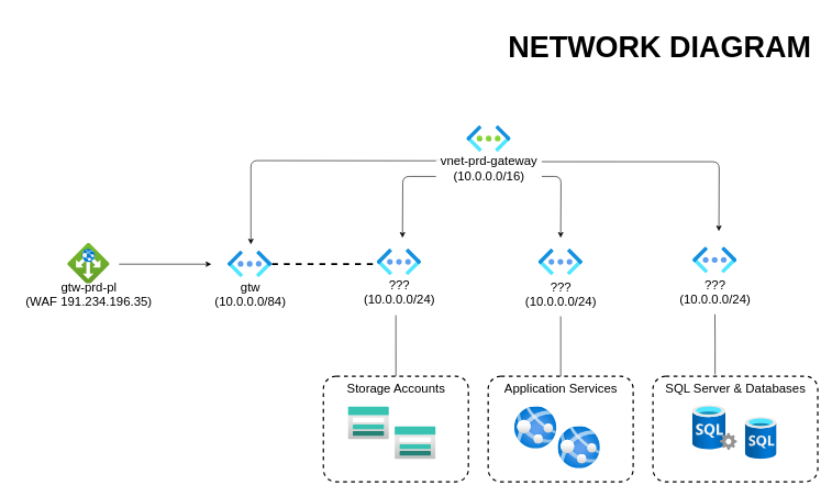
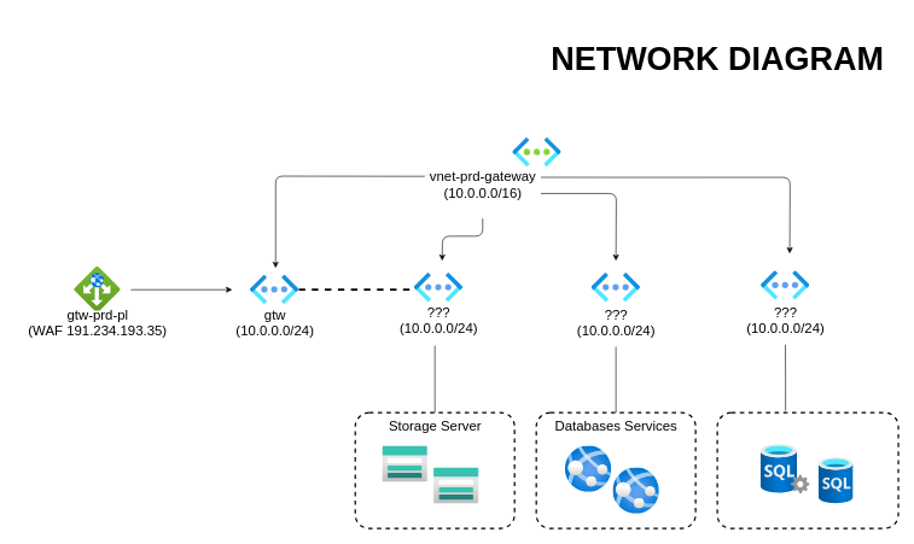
  <mxCell id="0" />
  <mxCell id="1" parent="0" />
  <mxCell id="2" value="" style="aspect=fixed;html=1;points=[];align=center;image;fontSize=12;image=img/lib/azure2/networking/Virtual_Networks.svg;" vertex="1" parent="1"><mxGeometry x="707.5" y="190" width="67" height="40" as="geometry" /></mxCell>
  <mxCell id="3" value="" style="shape=image;imageAspect=0;aspect=fixed;verticalLabelPosition=bottom;verticalAlign=top;image=https://encrypted-tbn0.gstatic.com/images?q=tbn:ANd9GcRmZmVbQkiHEiLqcfqpbLFbAjQ5cH3HpS4ydA&amp;usqp=CAU;" vertex="1" parent="1"><mxGeometry width="231.82" height="100" as="geometry" x="20" y="20" /></mxCell>
  <mxCell id="4" style="edgeStyle=orthogonalEdgeStyle;rounded=1;orthogonalLoop=1;jettySize=auto;html=1;entryX=-0.022;entryY=0.575;entryDx=0;entryDy=0;entryPerimeter=0;endArrow=none;endFill=0;dashed=1;strokeWidth=3;" edge="1" parent="1" source="5" target="8"><mxGeometry relative="1" as="geometry" /></mxCell>
  <mxCell id="5" value="" style="aspect=fixed;html=1;points=[];align=center;image;fontSize=12;image=img/lib/azure2/networking/Virtual_Networks_Classic.svg;" vertex="1" parent="1"><mxGeometry x="345" y="380" width="67" height="40" as="geometry" /></mxCell>
- <mxCell id="6" value="&lt;font style=&quot;font-size: 45px&quot;&gt;&lt;b&gt;NETWORK DIAGRAM&lt;/b&gt;&lt;/font&gt;" style="text;html=1;align=center;verticalAlign=middle;resizable=0;points=[];autosize=1;" vertex="1" parent="1"><mxGeometry x="760" y="55" width="480" height="30" as="geometry" /></mxCell>
+ <mxCell id="6" value="&lt;font style=&quot;font-size: 45px&quot;&gt;&lt;b&gt;NETWORK DIAGRAM&lt;/b&gt;&lt;/font&gt;" style="text;html=1;align=center;verticalAlign=middle;resizable=0;points=[];autosize=1;" vertex="1" parent="1"><mxGeometry x="750" y="65" width="480" height="30" as="geometry" /></mxCell>
  <mxCell id="7" value="" style="aspect=fixed;html=1;points=[];align=center;image;fontSize=12;image=img/lib/azure2/networking/Application_Gateways.svg;" vertex="1" parent="1"><mxGeometry x="102" y="368" width="64" height="64" as="geometry" /></mxCell>
  <mxCell id="8" value="" style="aspect=fixed;html=1;points=[];align=center;image;fontSize=12;image=img/lib/azure2/networking/Virtual_Networks_Classic.svg;" vertex="1" parent="1"><mxGeometry x="571.5" y="377" width="67" height="40" as="geometry" /></mxCell>
- <mxCell id="9" value="&lt;font&gt;&lt;span style=&quot;font-size: 19px&quot;&gt;gtw-prd-pl&lt;br&gt;(WAF&amp;nbsp;&lt;/span&gt;&lt;span style=&quot;font-size: 19px&quot;&gt;191.234.196.35)&lt;br&gt;&lt;/span&gt;&lt;br&gt;&lt;/font&gt;" style="text;html=1;align=center;verticalAlign=middle;resizable=0;points=[];autosize=1;fillColor=#ffffff;" vertex="1" parent="1"><mxGeometry x="29" y="429" width="210" height="50" as="geometry" /></mxCell>
+ <mxCell id="9" value="&lt;font&gt;&lt;span style=&quot;font-size: 19px&quot;&gt;gtw-prd-pl&lt;br&gt;(WAF&amp;nbsp;&lt;/span&gt;&lt;span style=&quot;font-size: 19px&quot;&gt;191.234.193.35)&lt;br&gt;&lt;/span&gt;&lt;br&gt;&lt;/font&gt;" style="text;html=1;align=center;verticalAlign=middle;resizable=0;points=[];autosize=1;fillColor=#ffffff;" vertex="1" parent="1"><mxGeometry x="29" y="429" width="210" height="50" as="geometry" /></mxCell>
  <mxCell id="10" value="" style="endArrow=classic;html=1;exitX=0.347;exitY=0.027;exitDx=0;exitDy=0;exitPerimeter=0;rounded=1;" edge="1" parent="1" source="14"><mxGeometry width="50" height="50" relative="1" as="geometry"><mxPoint x="580" y="370" as="sourcePoint" /><mxPoint x="380" y="370" as="targetPoint" /><Array as="points"><mxPoint x="380" y="243" /></Array></mxGeometry></mxCell>
  <mxCell id="11" style="edgeStyle=orthogonalEdgeStyle;rounded=1;orthogonalLoop=1;jettySize=auto;html=1;" edge="1" parent="1" source="14"><mxGeometry relative="1" as="geometry"><mxPoint x="610" y="360" as="targetPoint" /></mxGeometry></mxCell>
  <mxCell id="12" style="edgeStyle=orthogonalEdgeStyle;rounded=1;orthogonalLoop=1;jettySize=auto;html=1;" edge="1" parent="1" source="14"><mxGeometry relative="1" as="geometry"><mxPoint x="850" y="360" as="targetPoint" /></mxGeometry></mxCell>
  <mxCell id="13" style="edgeStyle=orthogonalEdgeStyle;rounded=1;orthogonalLoop=1;jettySize=auto;html=1;exitX=0.999;exitY=0.053;exitDx=0;exitDy=0;exitPerimeter=0;" edge="1" parent="1" source="14"><mxGeometry relative="1" as="geometry"><mxPoint x="1090" y="350" as="targetPoint" /><mxPoint x="822" y="280" as="sourcePoint" /></mxGeometry></mxCell>
- <mxCell id="14" value="&lt;font style=&quot;font-size: 19px&quot;&gt;vnet-prd-gateway&lt;br&gt;(10.0.0.0/16)&lt;br&gt;&lt;br&gt;&lt;/font&gt;" style="text;html=1;align=center;verticalAlign=middle;resizable=0;points=[];autosize=1;strokeWidth=8;labelBackgroundColor=#FFFFFF;labelBorderColor=none;rounded=0;glass=0;shadow=0;sketch=0;fillColor=#ffffff;" vertex="1" parent="1"><mxGeometry x="661" y="242" width="160" height="50" as="geometry" /></mxCell>
- <mxCell id="15" value="&lt;font&gt;&lt;span style=&quot;font-size: 19px&quot;&gt;gtw&lt;br&gt;&lt;/span&gt;&lt;span style=&quot;font-size: 19px&quot;&gt;(10.0.0.0/84)&lt;/span&gt;&lt;br&gt;&lt;br&gt;&lt;/font&gt;" style="text;html=1;align=center;verticalAlign=middle;resizable=0;points=[];autosize=1;fillColor=#ffffff;" vertex="1" parent="1"><mxGeometry x="318.5" y="429" width="120" height="50" as="geometry" /></mxCell>
+ <mxCell id="14" value="&lt;font style=&quot;font-size: 19px&quot;&gt;vnet-prd-gateway&lt;br&gt;(10.0.0.0/16)&lt;br&gt;&lt;br&gt;&lt;/font&gt;" style="text;html=1;align=center;verticalAlign=middle;resizable=0;points=[];autosize=1;strokeWidth=8;labelBackgroundColor=#FFFFFF;labelBorderColor=none;rounded=0;glass=0;shadow=0;sketch=0;fillColor=#ffffff;" vertex="1" parent="1"><mxGeometry x="586" y="242" width="160" height="50" as="geometry" /></mxCell>
+ <mxCell id="15" value="&lt;font&gt;&lt;span style=&quot;font-size: 19px&quot;&gt;gtw&lt;br&gt;&lt;/span&gt;&lt;span style=&quot;font-size: 19px&quot;&gt;(10.0.0.0/24)&lt;/span&gt;&lt;br&gt;&lt;br&gt;&lt;/font&gt;" style="text;html=1;align=center;verticalAlign=middle;resizable=0;points=[];autosize=1;fillColor=#ffffff;" vertex="1" parent="1"><mxGeometry x="318.5" y="429" width="120" height="50" as="geometry" /></mxCell>
  <mxCell id="16" value="" style="endArrow=classic;html=1;" edge="1" parent="1"><mxGeometry width="50" height="50" relative="1" as="geometry"><mxPoint x="180" y="400" as="sourcePoint" /><mxPoint x="320" y="400" as="targetPoint" /></mxGeometry></mxCell>
  <mxCell id="17" value="" style="aspect=fixed;html=1;points=[];align=center;image;fontSize=12;image=img/lib/azure2/networking/Virtual_Networks_Classic.svg;" vertex="1" parent="1"><mxGeometry x="816.5" y="377" width="67" height="40" as="geometry" /></mxCell>
  <mxCell id="18" value="" style="aspect=fixed;html=1;points=[];align=center;image;fontSize=12;image=img/lib/azure2/networking/Virtual_Networks_Classic.svg;" vertex="1" parent="1"><mxGeometry x="1050.5" y="374" width="67" height="40" as="geometry" /></mxCell>
  <mxCell id="19" value="" style="aspect=fixed;html=1;points=[];align=center;image;fontSize=12;image=img/lib/azure2/storage/Storage_Accounts.svg;rounded=0;shadow=0;glass=0;labelBackgroundColor=#FFFFFF;sketch=0;strokeWidth=8;fillColor=#ffffff;gradientColor=none;" vertex="1" parent="1"><mxGeometry x="527.5" y="616" width="62.5" height="50" as="geometry" /></mxCell>
  <mxCell id="20" value="" style="aspect=fixed;html=1;points=[];align=center;image;fontSize=12;image=img/lib/azure2/storage/Storage_Accounts.svg;rounded=0;shadow=0;glass=0;labelBackgroundColor=#FFFFFF;sketch=0;strokeWidth=8;fillColor=#ffffff;gradientColor=none;" vertex="1" parent="1"><mxGeometry x="598.5" y="646" width="62.5" height="50" as="geometry" /></mxCell>
  <mxCell id="21" style="edgeStyle=orthogonalEdgeStyle;rounded=1;orthogonalLoop=1;jettySize=auto;html=1;exitX=0.5;exitY=0;exitDx=0;exitDy=0;entryX=0.458;entryY=1.026;entryDx=0;entryDy=0;entryPerimeter=0;endArrow=none;endFill=0;" edge="1" parent="1" source="22" target="23"><mxGeometry relative="1" as="geometry" /></mxCell>
  <mxCell id="22" value="&lt;span style=&quot;color: rgba(0 , 0 , 0 , 0) ; font-family: monospace ; font-size: 0px ; background-color: rgb(248 , 249 , 250)&quot;&gt;%3CmxGraphModel%3E%3Croot%3E%3CmxCell%20id%3D%220%22%2F%3E%3CmxCell%20id%3D%221%22%20parent%3D%220%22%2F%3E%3CmxCell%20id%3D%222%22%20value%3D%22stprdcdnmicroservices%22%20style%3D%22rounded%3D1%3BwhiteSpace%3Dwrap%3Bhtml%3D1%3Bshadow%3D0%3Bglass%3D0%3BlabelBackgroundColor%3D%23FFFFFF%3Bsketch%3D0%3BstrokeWidth%3D2%3BgradientColor%3Dnone%3BfillColor%3Dnone%3Bdashed%3D1%3BarcSize%3D12%3B%22%20vertex%3D%221%22%20parent%3D%221%22%3E%3CmxGeometry%20x%3D%22400%22%20y%3D%22550%22%20width%3D%22220%22%20height%3D%22180%22%20as%3D%22geometry%22%2F%3E%3C%2FmxCell%3E%3C%2Froot%3E%3C%2FmxGraphModel%3E&lt;/span&gt;" style="rounded=1;whiteSpace=wrap;html=1;shadow=0;glass=0;labelBackgroundColor=#FFFFFF;sketch=0;strokeWidth=2;gradientColor=none;fillColor=none;dashed=1;arcSize=12;" vertex="1" parent="1"><mxGeometry x="490" y="570" width="220" height="160" as="geometry" /></mxCell>
  <mxCell id="23" value="&lt;font&gt;&lt;span style=&quot;font-size: 19px&quot;&gt;???&lt;br&gt;(10.0.0.0/24)&lt;/span&gt;&lt;br&gt;&lt;br&gt;&lt;/font&gt;" style="text;html=1;align=center;verticalAlign=middle;resizable=0;points=[];autosize=1;fillColor=#ffffff;" vertex="1" parent="1"><mxGeometry x="545" y="426" width="120" height="50" as="geometry" /></mxCell>
  <mxCell id="24" value="&lt;font&gt;&lt;span style=&quot;font-size: 19px&quot;&gt;???&lt;br&gt;(10.0.0.0/24)&lt;/span&gt;&lt;br&gt;&lt;br&gt;&lt;/font&gt;" style="text;html=1;align=center;verticalAlign=middle;resizable=0;points=[];autosize=1;fillColor=#ffffff;" vertex="1" parent="1"><mxGeometry x="790" y="429" width="120" height="50" as="geometry" /></mxCell>
  <mxCell id="25" value="&lt;font&gt;&lt;span style=&quot;font-size: 19px&quot;&gt;???&lt;br&gt;(10.0.0.0/24)&lt;/span&gt;&lt;br&gt;&lt;br&gt;&lt;/font&gt;" style="text;html=1;align=center;verticalAlign=middle;resizable=0;points=[];autosize=1;fillColor=#ffffff;" vertex="1" parent="1"><mxGeometry x="1024" y="426" width="120" height="50" as="geometry" /></mxCell>
- <mxCell id="26" value="&lt;span style=&quot;font-size: 19px&quot;&gt;Storage Accounts&lt;/span&gt;" style="text;html=1;align=center;verticalAlign=middle;resizable=0;points=[];autosize=1;fillColor=#ffffff;" vertex="1" parent="1"><mxGeometry x="520" y="580" width="160" height="20" as="geometry" /></mxCell>
+ <mxCell id="26" value="&lt;span style=&quot;font-size: 19px&quot;&gt;Storage Server&lt;/span&gt;" style="text;html=1;align=center;verticalAlign=middle;resizable=0;points=[];autosize=1;fillColor=#ffffff;" vertex="1" parent="1"><mxGeometry x="520" y="580" width="160" height="20" as="geometry" /></mxCell>
  <mxCell id="27" style="edgeStyle=orthogonalEdgeStyle;rounded=1;orthogonalLoop=1;jettySize=auto;html=1;exitX=0.5;exitY=0;exitDx=0;exitDy=0;endArrow=none;endFill=0;" edge="1" parent="1" source="28" target="24"><mxGeometry relative="1" as="geometry" /></mxCell>
  <mxCell id="28" value="&lt;span style=&quot;color: rgba(0 , 0 , 0 , 0) ; font-family: monospace ; font-size: 0px ; background-color: rgb(248 , 249 , 250)&quot;&gt;%3CmxGraphModel%3E%3Croot%3E%3CmxCell%20id%3D%220%22%2F%3E%3CmxCell%20id%3D%221%22%20parent%3D%220%22%2F%3E%3CmxCell%20id%3D%222%22%20value%3D%22stprdcdnmicroservices%22%20style%3D%22rounded%3D1%3BwhiteSpace%3Dwrap%3Bhtml%3D1%3Bshadow%3D0%3Bglass%3D0%3BlabelBackgroundColor%3D%23FFFFFF%3Bsketch%3D0%3BstrokeWidth%3D2%3BgradientColor%3Dnone%3BfillColor%3Dnone%3Bdashed%3D1%3BarcSize%3D12%3B%22%20vertex%3D%221%22%20parent%3D%221%22%3E%3CmxGeometry%20x%3D%22400%22%20y%3D%22550%22%20width%3D%22220%22%20height%3D%22180%22%20as%3D%22geometry%22%2F%3E%3C%2FmxCell%3E%3C%2Froot%3E%3C%2FmxGraphModel%3E&lt;/span&gt;" style="rounded=1;whiteSpace=wrap;html=1;shadow=0;glass=0;labelBackgroundColor=#FFFFFF;sketch=0;strokeWidth=2;gradientColor=none;fillColor=none;dashed=1;arcSize=12;" vertex="1" parent="1"><mxGeometry x="740" y="570" width="220" height="160" as="geometry" /></mxCell>
  <mxCell id="29" style="edgeStyle=orthogonalEdgeStyle;rounded=1;orthogonalLoop=1;jettySize=auto;html=1;exitX=0.377;exitY=-0.017;exitDx=0;exitDy=0;endArrow=none;endFill=0;exitPerimeter=0;" edge="1" parent="1" source="30" target="25"><mxGeometry relative="1" as="geometry" /></mxCell>
  <mxCell id="30" value="&lt;span style=&quot;color: rgba(0 , 0 , 0 , 0) ; font-family: monospace ; font-size: 0px ; background-color: rgb(248 , 249 , 250)&quot;&gt;%3CmxGraphModel%3E%3Croot%3E%3CmxCell%20id%3D%220%22%2F%3E%3CmxCell%20id%3D%221%22%20parent%3D%220%22%2F%3E%3CmxCell%20id%3D%222%22%20value%3D%22stprdcdnmicroservices%22%20style%3D%22rounded%3D1%3BwhiteSpace%3Dwrap%3Bhtml%3D1%3Bshadow%3D0%3Bglass%3D0%3BlabelBackgroundColor%3D%23FFFFFF%3Bsketch%3D0%3BstrokeWidth%3D2%3BgradientColor%3Dnone%3BfillColor%3Dnone%3Bdashed%3D1%3BarcSize%3D12%3B%22%20vertex%3D%221%22%20parent%3D%221%22%3E%3CmxGeometry%20x%3D%22400%22%20y%3D%22550%22%20width%3D%22220%22%20height%3D%22180%22%20as%3D%22geometry%22%2F%3E%3C%2FmxCell%3E%3C%2Froot%3E%3C%2FmxGraphModel%3E&lt;/span&gt;" style="rounded=1;whiteSpace=wrap;html=1;shadow=0;glass=0;labelBackgroundColor=#FFFFFF;sketch=0;strokeWidth=2;gradientColor=none;fillColor=none;dashed=1;arcSize=12;" vertex="1" parent="1"><mxGeometry x="990" y="570" width="250" height="160" as="geometry" /></mxCell>
  <mxCell id="31" value="" style="aspect=fixed;html=1;points=[];align=center;image;fontSize=12;image=img/lib/azure2/app_services/App_Services.svg;rounded=0;shadow=0;glass=0;dashed=1;labelBackgroundColor=#FFFFFF;sketch=0;strokeWidth=2;fillColor=none;gradientColor=none;" vertex="1" parent="1"><mxGeometry x="780" y="616" width="64" height="64" as="geometry" /></mxCell>
  <mxCell id="32" value="" style="aspect=fixed;html=1;points=[];align=center;image;fontSize=12;image=img/lib/azure2/app_services/App_Services.svg;rounded=0;shadow=0;glass=0;dashed=1;labelBackgroundColor=#FFFFFF;sketch=0;strokeWidth=2;fillColor=none;gradientColor=none;" vertex="1" parent="1"><mxGeometry x="846" y="646" width="64" height="64" as="geometry" /></mxCell>
- <mxCell id="33" value="&lt;span style=&quot;font-size: 19px&quot;&gt;Application Services&lt;br&gt;&lt;/span&gt;" style="text;html=1;align=center;verticalAlign=middle;resizable=0;points=[];autosize=1;fillColor=#ffffff;" vertex="1" parent="1"><mxGeometry x="755" y="580" width="190" height="20" as="geometry" /></mxCell>
+ <mxCell id="33" value="&lt;span style=&quot;font-size: 19px&quot;&gt;Databases Services&lt;br&gt;&lt;/span&gt;" style="text;html=1;align=center;verticalAlign=middle;resizable=0;points=[];autosize=1;fillColor=#ffffff;" vertex="1" parent="1"><mxGeometry x="755" y="580" width="190" height="20" as="geometry" /></mxCell>
  <mxCell id="34" value="" style="aspect=fixed;html=1;points=[];align=center;image;fontSize=12;image=img/lib/azure2/databases/SQL_Server.svg;rounded=0;shadow=0;glass=0;dashed=1;labelBackgroundColor=#FFFFFF;sketch=0;strokeWidth=2;fillColor=none;gradientColor=none;" vertex="1" parent="1"><mxGeometry x="1050" y="614" width="68" height="68" as="geometry" /></mxCell>
  <mxCell id="35" value="" style="aspect=fixed;html=1;points=[];align=center;image;fontSize=12;image=img/lib/azure2/databases/SQL_Database.svg;rounded=0;shadow=0;glass=0;dashed=1;labelBackgroundColor=#FFFFFF;sketch=0;strokeWidth=2;fillColor=none;gradientColor=none;" vertex="1" parent="1"><mxGeometry x="1130" y="632" width="48" height="64" as="geometry" /></mxCell>
- <mxCell id="36" value="&lt;span style=&quot;font-size: 19px&quot;&gt;SQL Server &amp;amp; Databases&lt;br&gt;&lt;/span&gt;" style="text;html=1;align=center;verticalAlign=middle;resizable=0;points=[];autosize=1;fillColor=#ffffff;" vertex="1" parent="1"><mxGeometry x="1000" y="580" width="230" height="20" as="geometry" /></mxCell>
